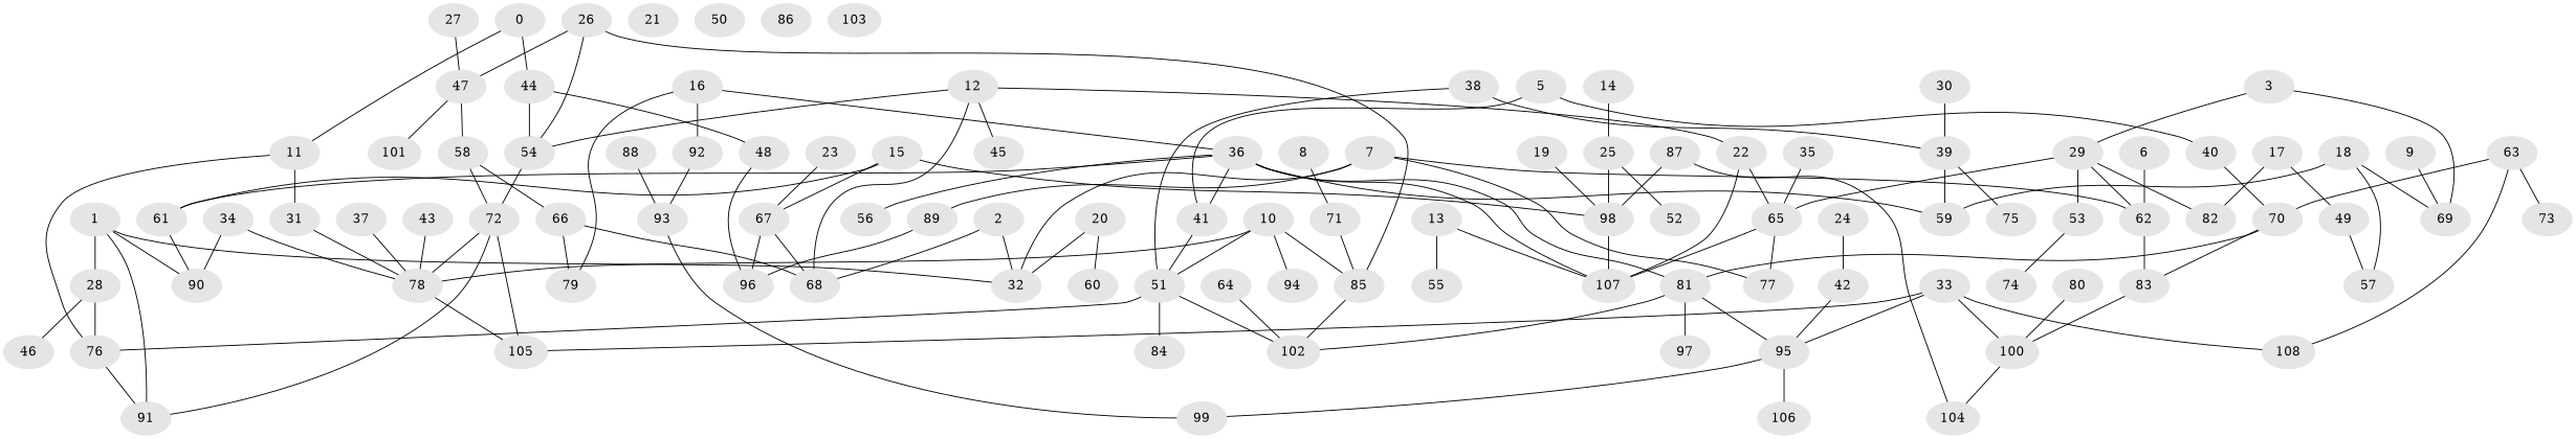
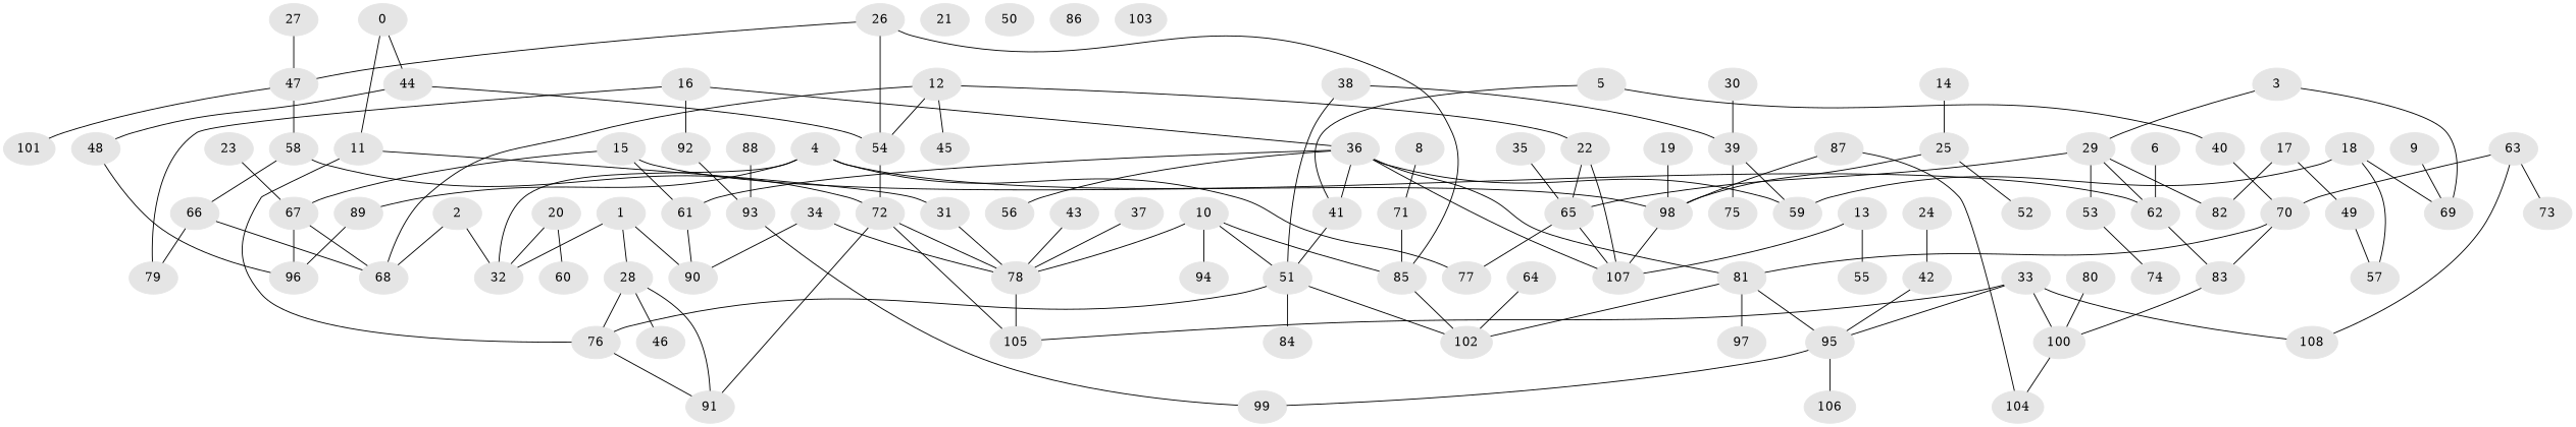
  graph {
    node [color=gray90 style=filled]
    1
    28
    32
    90
    76
    46
    91
    2
    68
    3
    29
    69
    62
    82
    65
    53
-   4 [label=7]
+   4
    77
    89
    83
    96
    5
    40
    41
    70
    51
    6
    n28 [label=0]
    11
    44
    31
    54
    48
    8
    71
    85
    9
    10
    78
    94
    84
    102
    105
    12
    22
    45
    107
    72
    13
    55
    14
    25
    98
    52
    15
    61
    67
    16
    36
    79
    92
    59
    56
    81
    93
    17
    49
    57
    18
    19
    20
    60
    21
    23
    24
    42
    95
    26
    47
    58
    101
    27
    74
    30
    39
    75
    33
    100
    108
    99
    106
    104
    34
    35
    97
    37
    38
    43
    66
    50
    63
    73
    64
    80
    86
    87
    88
    103
    1 -- 28
    1 -- 32
    1 -- 90
    28 -- 76
    28 -- 46
-   1 -- 91
+   28 -- 91
    76 -- 91
    2 -- 32
    2 -- 68
    3 -- 29
    3 -- 69
    29 -- 62
    29 -- 82
    29 -- 65
    29 -- 53
    62 -- 83
    65 -- 77
    65 -- 107
    53 -- 74
    4 -- 32
    4 -- 62
    4 -- 77
    4 -- 89
    89 -- 96
    83 -- 100
    5 -- 40
    5 -- 41
    40 -- 70
    41 -- 51
    70 -- 83
    70 -- 81
    51 -- 76
    51 -- 84
    51 -- 102
    6 -- 62
    n28 -- 11
    n28 -- 44
    11 -- 76
    11 -- 31
    44 -- 54
    44 -- 48
    31 -- 78
    54 -- 72
    48 -- 96
    8 -- 71
    71 -- 85
    85 -- 102
    9 -- 69
    10 -- 51
    10 -- 85
    10 -- 78
    10 -- 94
    78 -- 105
    12 -- 68
    12 -- 54
    12 -- 22
    12 -- 45
    22 -- 65
    22 -- 107
    72 -- 91
    72 -- 78
    72 -- 105
    13 -- 107
    13 -- 55
    14 -- 25
    25 -- 98
    25 -- 52
    98 -- 107
    15 -- 98
    15 -- 61
    15 -- 67
    61 -- 90
    67 -- 68
    67 -- 96
    16 -- 36
    16 -- 79
    16 -- 92
    36 -- 41
    36 -- 107
    36 -- 61
    36 -- 59
    36 -- 56
    36 -- 81
    92 -- 93
    81 -- 102
    81 -- 95
    81 -- 97
    93 -- 99
    17 -- 82
    17 -- 49
    49 -- 57
    18 -- 69
    18 -- 59
    18 -- 57
    19 -- 98
    20 -- 32
    20 -- 60
    23 -- 67
    24 -- 42
    42 -- 95
    95 -- 99
    95 -- 106
    26 -- 54
    26 -- 85
    26 -- 47
    47 -- 58
    47 -- 101
    58 -- 72
    58 -- 66
    27 -- 47
    30 -- 39
    39 -- 59
    39 -- 75
    33 -- 105
    33 -- 95
    33 -- 100
    33 -- 108
    100 -- 104
    34 -- 90
    34 -- 78
    35 -- 65
    37 -- 78
    38 -- 51
    38 -- 39
    43 -- 78
    66 -- 68
    66 -- 79
    63 -- 70
    63 -- 108
    63 -- 73
    64 -- 102
    80 -- 100
    87 -- 98
    87 -- 104
    88 -- 93
  }
